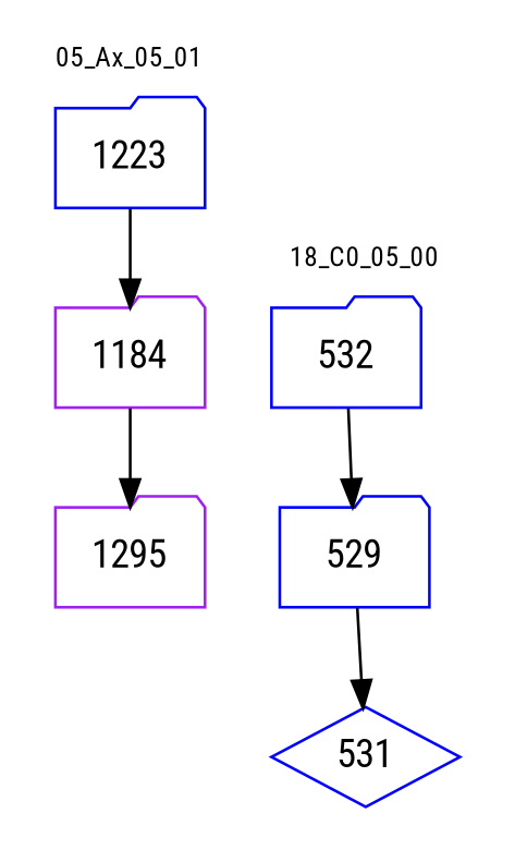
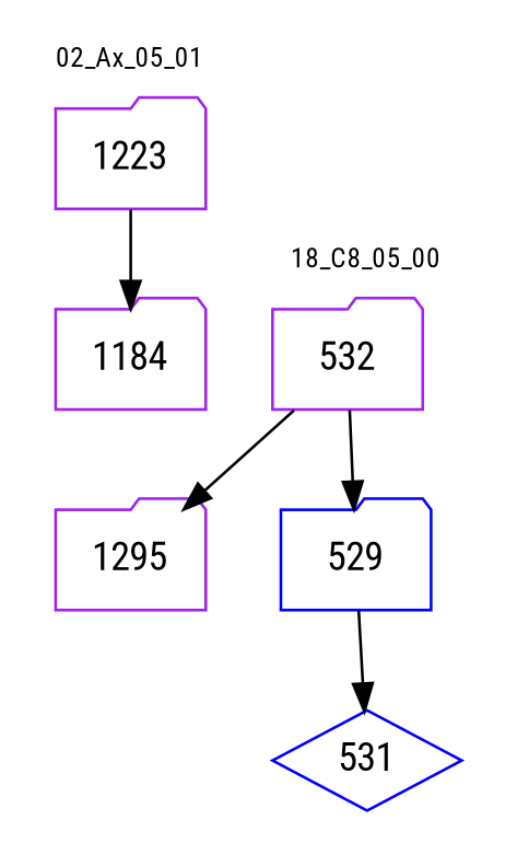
  digraph {
    fontname="Roboto Condensed"
    node [color=blue fontname="Roboto Condensed" shape=folder]
    edge [color=black fontname="Roboto Condensed"]
-   n1 [label=1223]
+   n1 [color=purple label=1223]
    n2 [color=purple label=1184]
    n3 [color=purple label=1295]
-   n4 [label=532]
+   n4 [color=purple label=532]
    n5 [label=529]
    n6 [label=531 shape=diamond]
    subgraph cluster_1 {
      color=white
      fontsize=10
-     label="05_Ax_05_01"
+     label="02_Ax_05_01"
      n1
      n2
      n3
    }
    subgraph cluster_2 {
      color=white
      fontsize=10
-     label="18_C0_05_00"
+     label="18_C8_05_00"
      n4
      n5
      n6
    }
    n1 -> n2
-   n2 -> n3
+   n4 -> n3
    n4 -> n5
    n5 -> n6
  }
